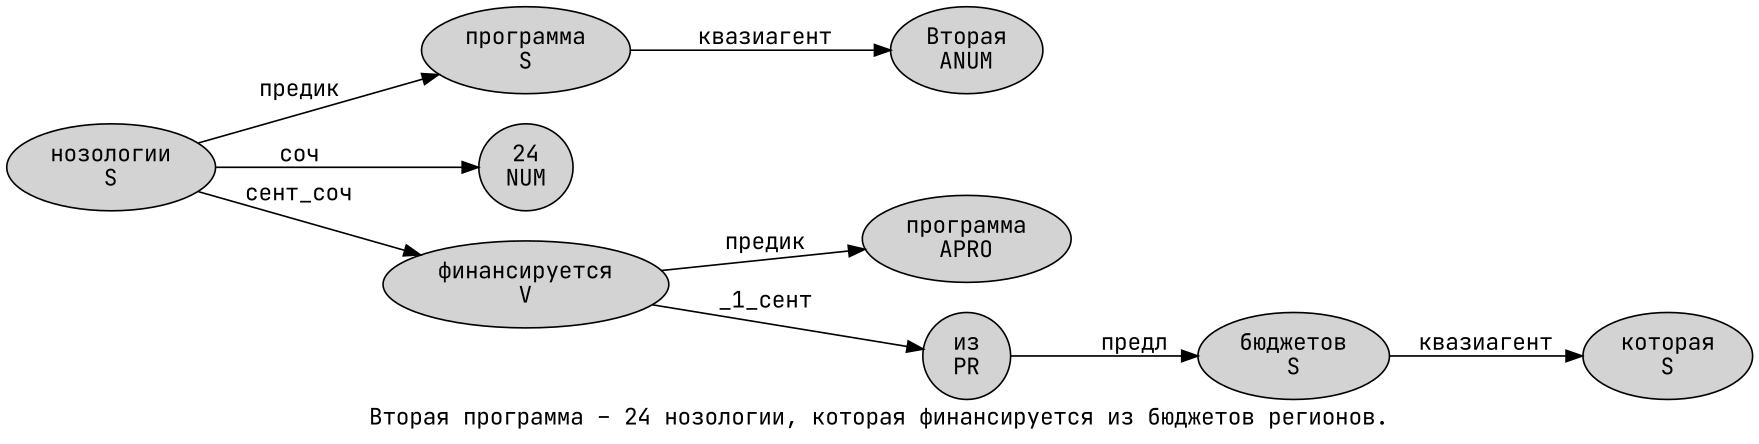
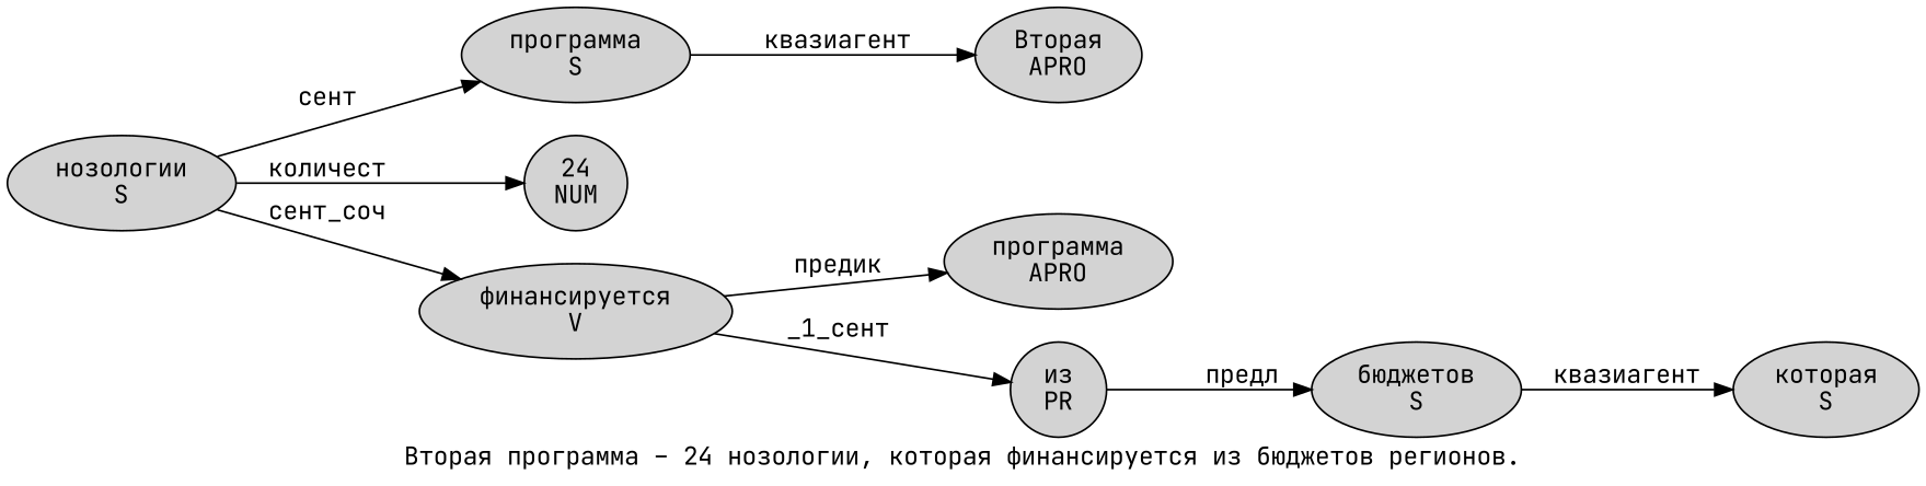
  digraph {
    fontname="JetBrains Mono"
    label="Вторая программа – 24 нозологии, которая финансируется из бюджетов регионов."
    rankdir=LR
    node [fillcolor=lightgray fontname="JetBrains Mono" penwidth=1 shape=ellipse style=filled]
    edge [fontname="JetBrains Mono"]
-   n1 [label="Вторая\nANUM"]
+   n1 [label="Вторая\nAPRO"]
    n2 [label="программа\nS"]
    n3 [label="24\nNUM"]
    n4 [label="нозологии\nS"]
    n5 [label="финансируется\nV"]
    n6 [label="программа\nAPRO"]
    n7 [label="из\nPR"]
    n8 [label="бюджетов\nS"]
    n9 [label="которая\nS"]
    n2 -> n1 [label="квазиагент"]
-   n4 -> n2 [label="предик"]
-   n4 -> n3 [label="соч"]
+   n4 -> n2 [label="сент"]
+   n4 -> n3 [label="количест"]
    n4 -> n5 [label="сент_соч"]
    n5 -> n6 [label="предик"]
    n5 -> n7 [label="_1_сент"]
    n7 -> n8 [label="предл"]
    n8 -> n9 [label="квазиагент"]
  }
